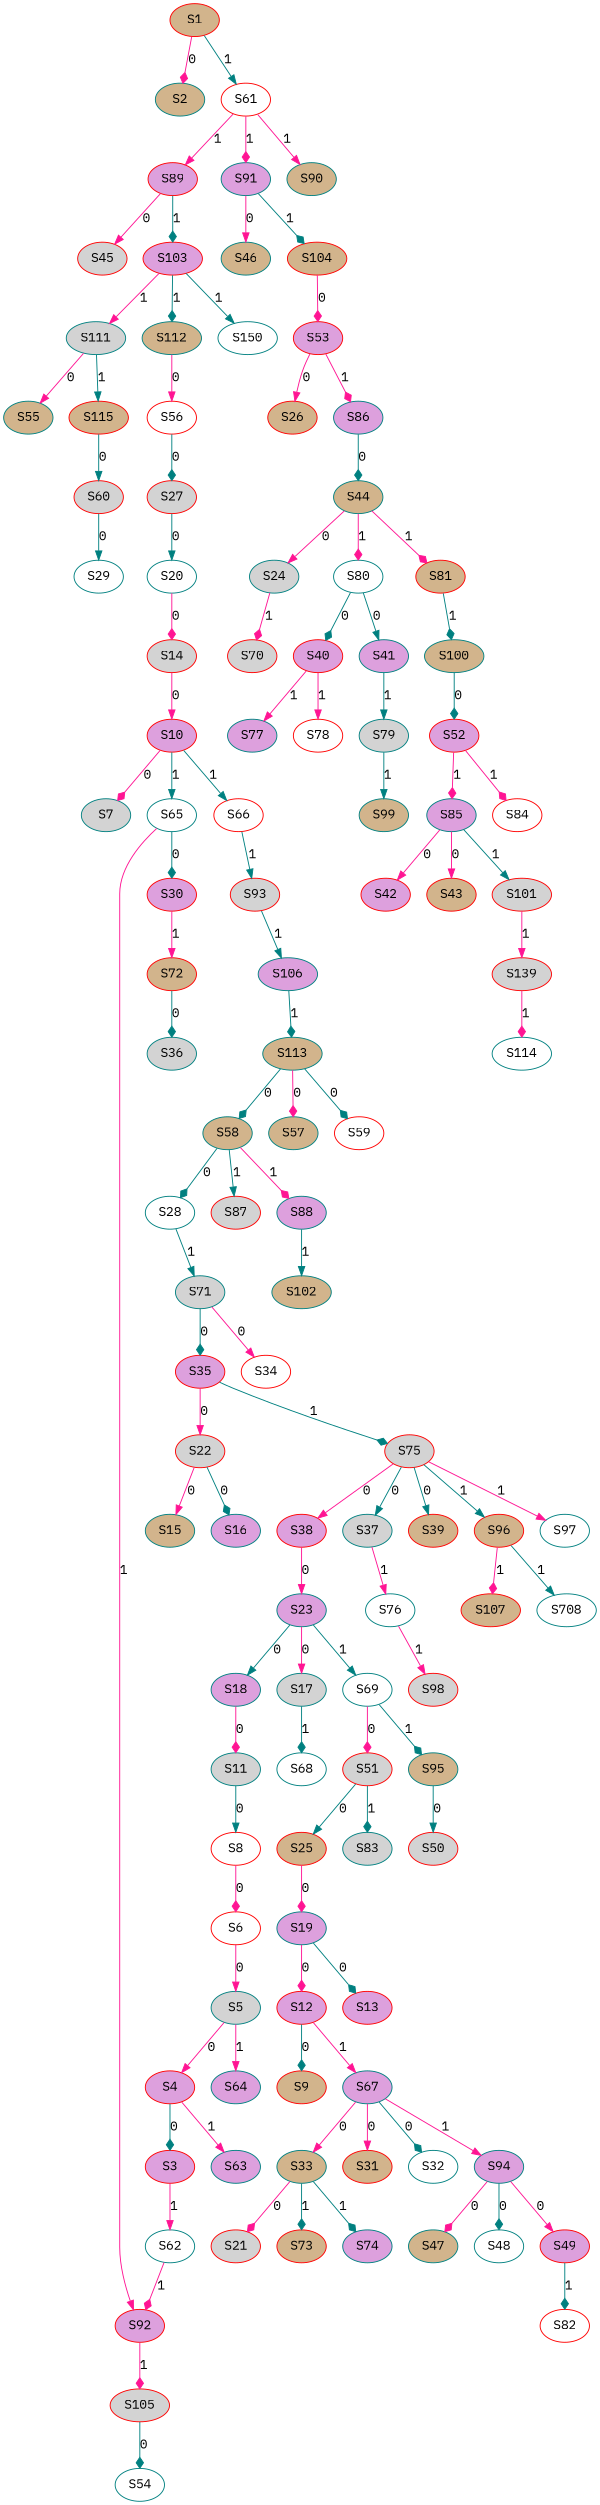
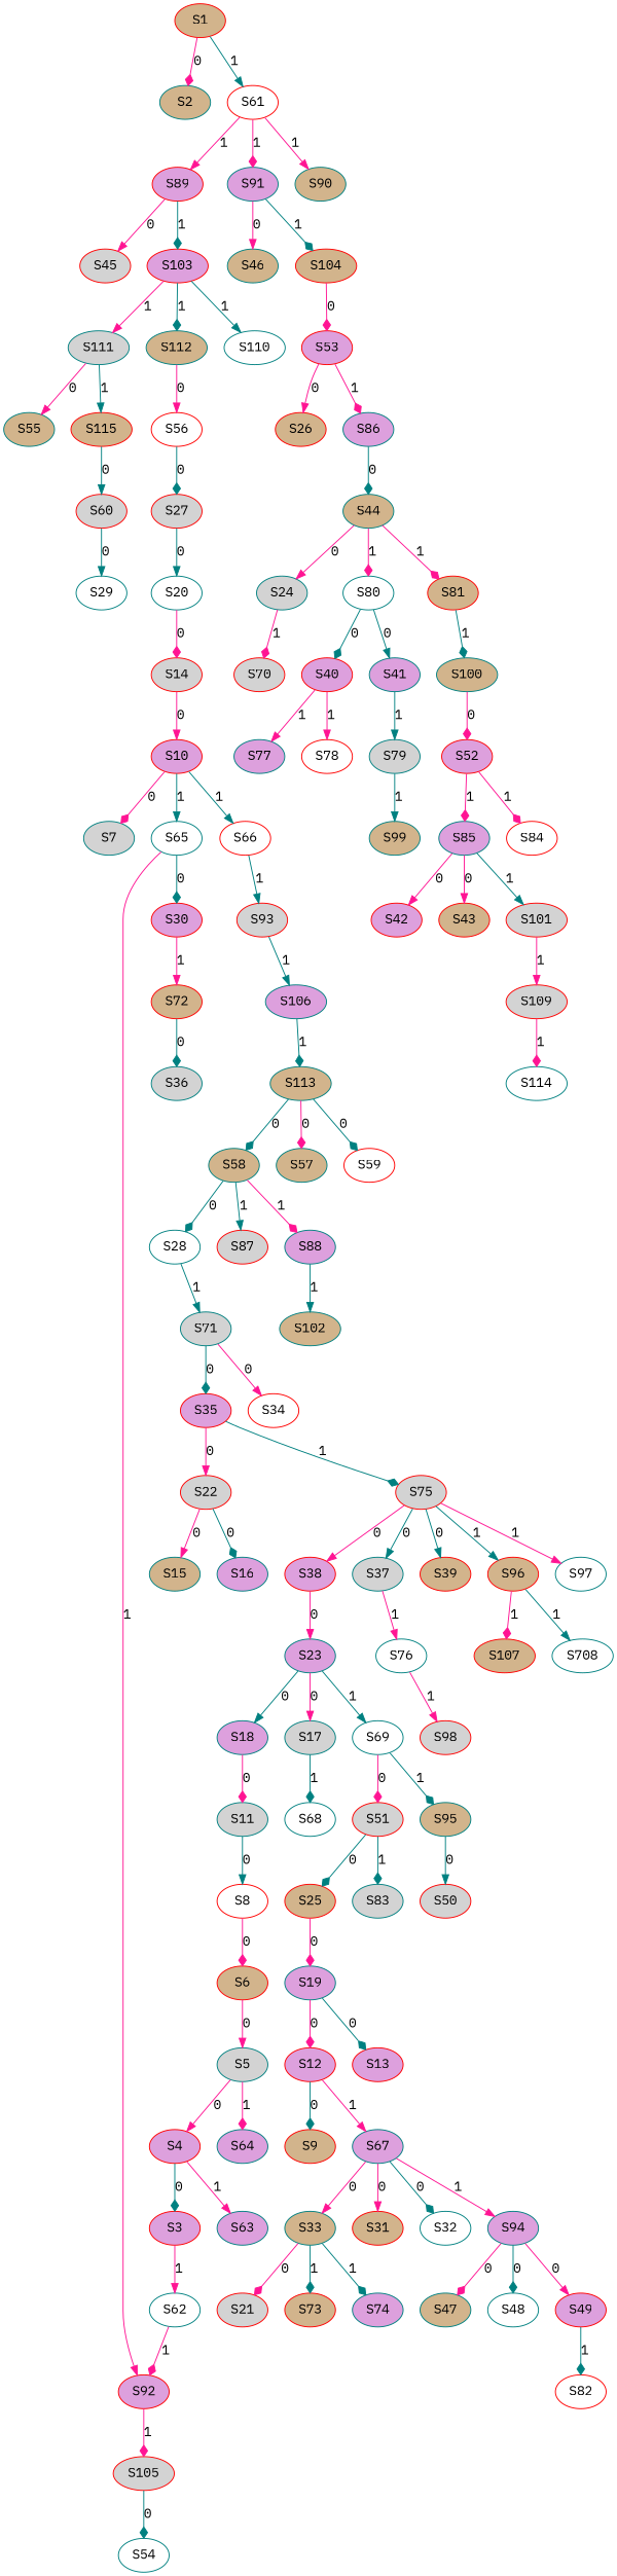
  strict digraph {
    fontname="IBM Plex Mono"
    node [color=teal fillcolor=plum fontname="IBM Plex Mono" style=filled]
    edge [arrowhead=normal color=deeppink fontname="IBM Plex Mono"]
    S1 [color=red fillcolor=tan]
    S2 [fillcolor=tan]
    S61 [color=red fillcolor=white]
    S89 [color=red]
    S91
    S90 [fillcolor=tan]
    S4 [color=red]
    S3 [color=red]
    S63
    S62 [fillcolor=white]
    S92 [color=red]
    S5 [fillcolor=lightgrey]
    S64
-   S6 [color=red fillcolor=white]
+   S6 [color=red fillcolor=tan]
    S8 [color=red fillcolor=white]
    S10 [color=red]
    S7 [fillcolor=lightgrey]
    S65 [fillcolor=white]
    S66 [color=red fillcolor=white]
    S30 [color=red]
    S93 [color=red fillcolor=lightgrey]
    S11 [fillcolor=lightgrey]
    S12 [color=red]
    S9 [color=red fillcolor=tan]
    S67
    S33 [fillcolor=tan]
    S31 [color=red fillcolor=tan]
    S32 [fillcolor=white]
    S94
    S14 [color=red fillcolor=lightgrey]
    S18
    S19
    S13 [color=red]
    S20 [fillcolor=white]
    S22 [color=red fillcolor=lightgrey]
    S15 [fillcolor=tan]
    S16
    S23
    S17 [fillcolor=lightgrey]
    S69 [fillcolor=white]
    S68 [fillcolor=white]
    S51 [color=red fillcolor=lightgrey]
    S95 [fillcolor=tan]
    S25 [color=red fillcolor=tan]
    S27 [color=red fillcolor=lightgrey]
    S21 [color=red fillcolor=lightgrey]
    S73 [color=red fillcolor=tan]
    S74
    S35 [color=red]
    S75 [color=red fillcolor=lightgrey]
    S38 [color=red]
    S37 [fillcolor=lightgrey]
    S39 [color=red fillcolor=tan]
    S96 [color=red fillcolor=tan]
    S97 [fillcolor=white]
    S44 [fillcolor=tan]
    S24 [fillcolor=lightgrey]
    S80 [fillcolor=white]
    S81 [color=red fillcolor=tan]
    S70 [color=red fillcolor=lightgrey]
    S40 [color=red]
    S41
    S100 [fillcolor=tan]
    S83 [fillcolor=lightgrey]
    S53 [color=red]
    S26 [color=red fillcolor=tan]
    S86
    S56 [color=red fillcolor=white]
    S58 [fillcolor=tan]
    S28 [fillcolor=white]
    S87 [color=red fillcolor=lightgrey]
    S88
    S71 [fillcolor=lightgrey]
    S102 [fillcolor=tan]
    S34 [color=red fillcolor=white]
    S60 [color=red fillcolor=lightgrey]
    S29 [fillcolor=white]
    S72 [color=red fillcolor=tan]
    S105 [color=red fillcolor=lightgrey]
    S36 [fillcolor=lightgrey]
    S47 [fillcolor=tan]
    S48 [fillcolor=white]
    S49 [color=red]
    S76 [fillcolor=white]
    S107 [color=red fillcolor=tan]
    n86 [fillcolor=white label=S708]
    S98 [color=red fillcolor=lightgrey]
    S77
    S78 [color=red fillcolor=white]
    S79 [fillcolor=lightgrey]
    S99 [fillcolor=tan]
    S42 [color=red]
    S85
    S43 [color=red fillcolor=tan]
    S101 [color=red fillcolor=lightgrey]
-   S109 [color=red fillcolor=lightgrey label=S139]
+   S109 [color=red fillcolor=lightgrey]
    S45 [color=red fillcolor=lightgrey]
    S103 [color=red]
    S111 [fillcolor=lightgrey]
    S112 [fillcolor=tan]
-   S110 [fillcolor=white label=S150]
+   S110 [fillcolor=white]
    S46 [fillcolor=tan]
    S104 [color=red fillcolor=tan]
    S82 [color=red fillcolor=white]
    S50 [color=red fillcolor=lightgrey]
    S52 [color=red]
    S84 [color=red fillcolor=white]
    S54 [fillcolor=white]
    S55 [fillcolor=tan]
    S115 [color=red fillcolor=tan]
    S113 [fillcolor=tan]
    S57 [fillcolor=tan]
    S59 [color=red fillcolor=white]
    S106
    S114 [fillcolor=white]
    S1 -> S2 [arrowhead=diamond label=0]
    S1 -> S61 [color=teal label=1]
    S61 -> S89 [label=1]
    S61 -> S91 [arrowhead=diamond label=1]
    S61 -> S90 [label=1]
    S89 -> S45 [label=0]
    S89 -> S103 [arrowhead=diamond color=teal label=1]
    S91 -> S46 [label=0]
    S91 -> S104 [arrowhead=diamond color=teal label=1]
    S4 -> S3 [arrowhead=diamond color=teal label=0]
    S4 -> S63 [label=1]
    S3 -> S62 [label=1]
    S62 -> S92 [arrowhead=diamond label=1]
    S92 -> S105 [arrowhead=diamond label=1]
    S5 -> S4 [label=0]
-   S5 -> S64 [label=1]
+   S5 -> S64 [arrowhead=diamond label=1]
    S6 -> S5 [label=0]
    S8 -> S6 [arrowhead=diamond label=0]
    S10 -> S7 [arrowhead=diamond label=0]
    S10 -> S65 [color=teal label=1]
    S10 -> S66 [color=teal label=1]
    S65 -> S92 [label=1]
    S65 -> S30 [arrowhead=diamond color=teal label=0]
    S66 -> S93 [color=teal label=1]
    S30 -> S72 [label=1]
    S93 -> S106 [color=teal label=1]
    S11 -> S8 [color=teal label=0]
    S12 -> S9 [arrowhead=diamond color=teal label=0]
    S12 -> S67 [label=1]
    S67 -> S33 [label=0]
    S67 -> S31 [label=0]
    S67 -> S32 [arrowhead=diamond color=teal label=0]
    S67 -> S94 [label=1]
    S33 -> S21 [arrowhead=diamond label=0]
    S33 -> S73 [arrowhead=diamond color=teal label=1]
    S33 -> S74 [arrowhead=diamond color=teal label=1]
    S94 -> S47 [arrowhead=diamond label=0]
    S94 -> S48 [arrowhead=diamond color=teal label=0]
    S94 -> S49 [label=0]
    S14 -> S10 [label=0]
    S18 -> S11 [arrowhead=diamond label=0]
    S19 -> S12 [arrowhead=diamond label=0]
    S19 -> S13 [arrowhead=diamond color=teal label=0]
    S20 -> S14 [arrowhead=diamond label=0]
    S22 -> S15 [label=0]
    S22 -> S16 [arrowhead=diamond color=teal label=0]
    S23 -> S18 [color=teal label=0]
    S23 -> S17 [label=0]
    S23 -> S69 [color=teal label=1]
    S17 -> S68 [arrowhead=diamond color=teal label=1]
    S69 -> S51 [arrowhead=diamond label=0]
    S69 -> S95 [arrowhead=diamond color=teal label=1]
-   S51 -> S25 [color=teal label=0]
+   S51 -> S25 [arrowhead=diamond color=teal label=0]
    S51 -> S83 [arrowhead=diamond color=teal label=1]
    S95 -> S50 [color=teal label=0]
    S25 -> S19 [arrowhead=diamond label=0]
    S27 -> S20 [color=teal label=0]
    S35 -> S22 [label=0]
    S35 -> S75 [arrowhead=diamond color=teal label=1]
    S75 -> S38 [label=0]
    S75 -> S37 [color=teal label=0]
    S75 -> S39 [color=teal label=0]
    S75 -> S96 [color=teal label=1]
    S75 -> S97 [label=1]
    S38 -> S23 [label=0]
    S37 -> S76 [label=1]
    S96 -> S107 [arrowhead=diamond label=1]
    S96 -> n86 [color=teal label=1]
    S44 -> S24 [label=0]
    S44 -> S80 [arrowhead=diamond label=1]
    S44 -> S81 [arrowhead=diamond label=1]
    S24 -> S70 [arrowhead=diamond label=1]
    S80 -> S40 [arrowhead=diamond color=teal label=0]
    S80 -> S41 [color=teal label=0]
    S81 -> S100 [arrowhead=diamond color=teal label=1]
    S40 -> S77 [label=1]
    S40 -> S78 [label=1]
    S41 -> S79 [color=teal label=1]
-   S100 -> S52 [arrowhead=diamond color=teal label=0]
+   S100 -> S52 [arrowhead=diamond label=0]
    S53 -> S26 [label=0]
    S53 -> S86 [arrowhead=diamond label=1]
    S86 -> S44 [arrowhead=diamond color=teal label=0]
    S56 -> S27 [arrowhead=diamond color=teal label=0]
    S58 -> S28 [arrowhead=diamond color=teal label=0]
    S58 -> S87 [color=teal label=1]
    S58 -> S88 [arrowhead=diamond label=1]
    S28 -> S71 [color=teal label=1]
    S88 -> S102 [color=teal label=1]
    S71 -> S35 [arrowhead=diamond color=teal label=0]
    S71 -> S34 [label=0]
    S60 -> S29 [color=teal label=0]
    S72 -> S36 [arrowhead=diamond color=teal label=0]
    S105 -> S54 [arrowhead=diamond color=teal label=0]
    S49 -> S82 [arrowhead=diamond color=teal label=1]
    S76 -> S98 [label=1]
    S79 -> S99 [color=teal label=1]
    S85 -> S42 [label=0]
    S85 -> S43 [label=0]
    S85 -> S101 [color=teal label=1]
    S101 -> S109 [label=1]
    S109 -> S114 [arrowhead=diamond label=1]
    S103 -> S111 [label=1]
    S103 -> S112 [arrowhead=diamond color=teal label=1]
    S103 -> S110 [color=teal label=1]
    S111 -> S55 [label=0]
    S111 -> S115 [color=teal label=1]
    S112 -> S56 [label=0]
    S104 -> S53 [arrowhead=diamond label=0]
    S52 -> S85 [arrowhead=diamond label=1]
    S52 -> S84 [arrowhead=diamond label=1]
    S115 -> S60 [color=teal label=0]
    S113 -> S58 [arrowhead=diamond color=teal label=0]
    S113 -> S57 [arrowhead=diamond label=0]
    S113 -> S59 [arrowhead=diamond color=teal label=0]
    S106 -> S113 [arrowhead=diamond color=teal label=1]
  }
